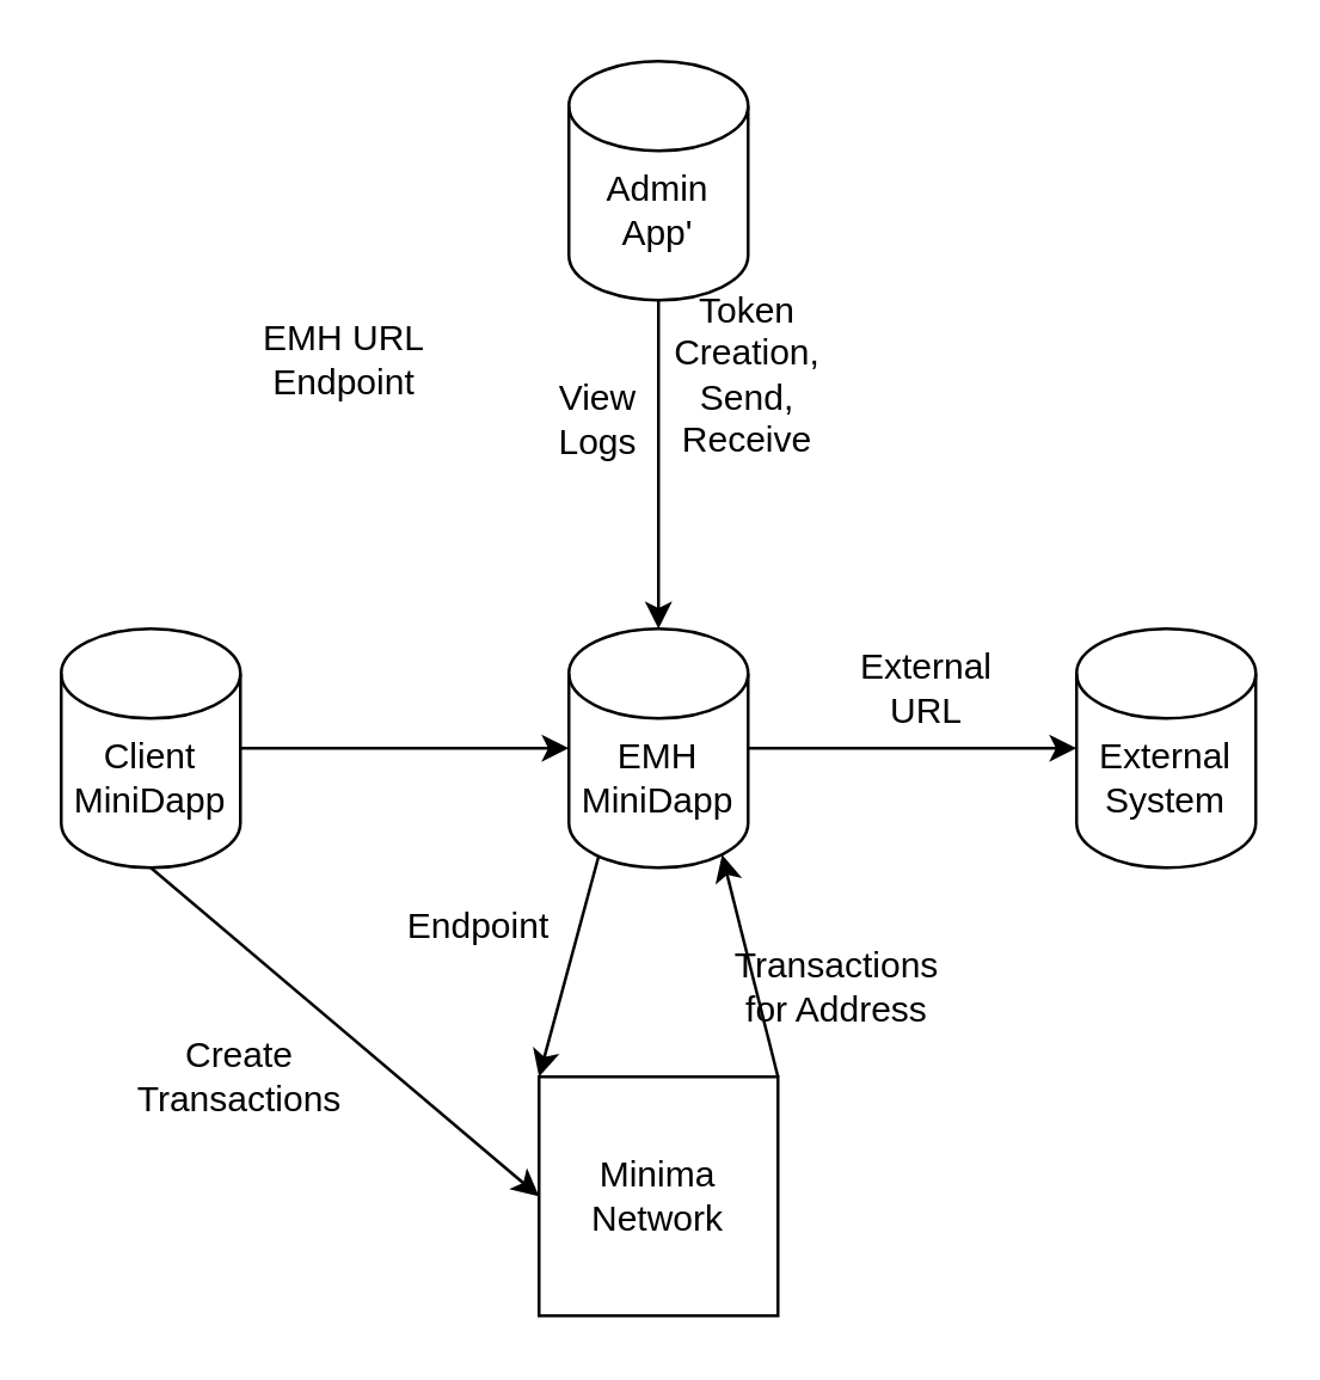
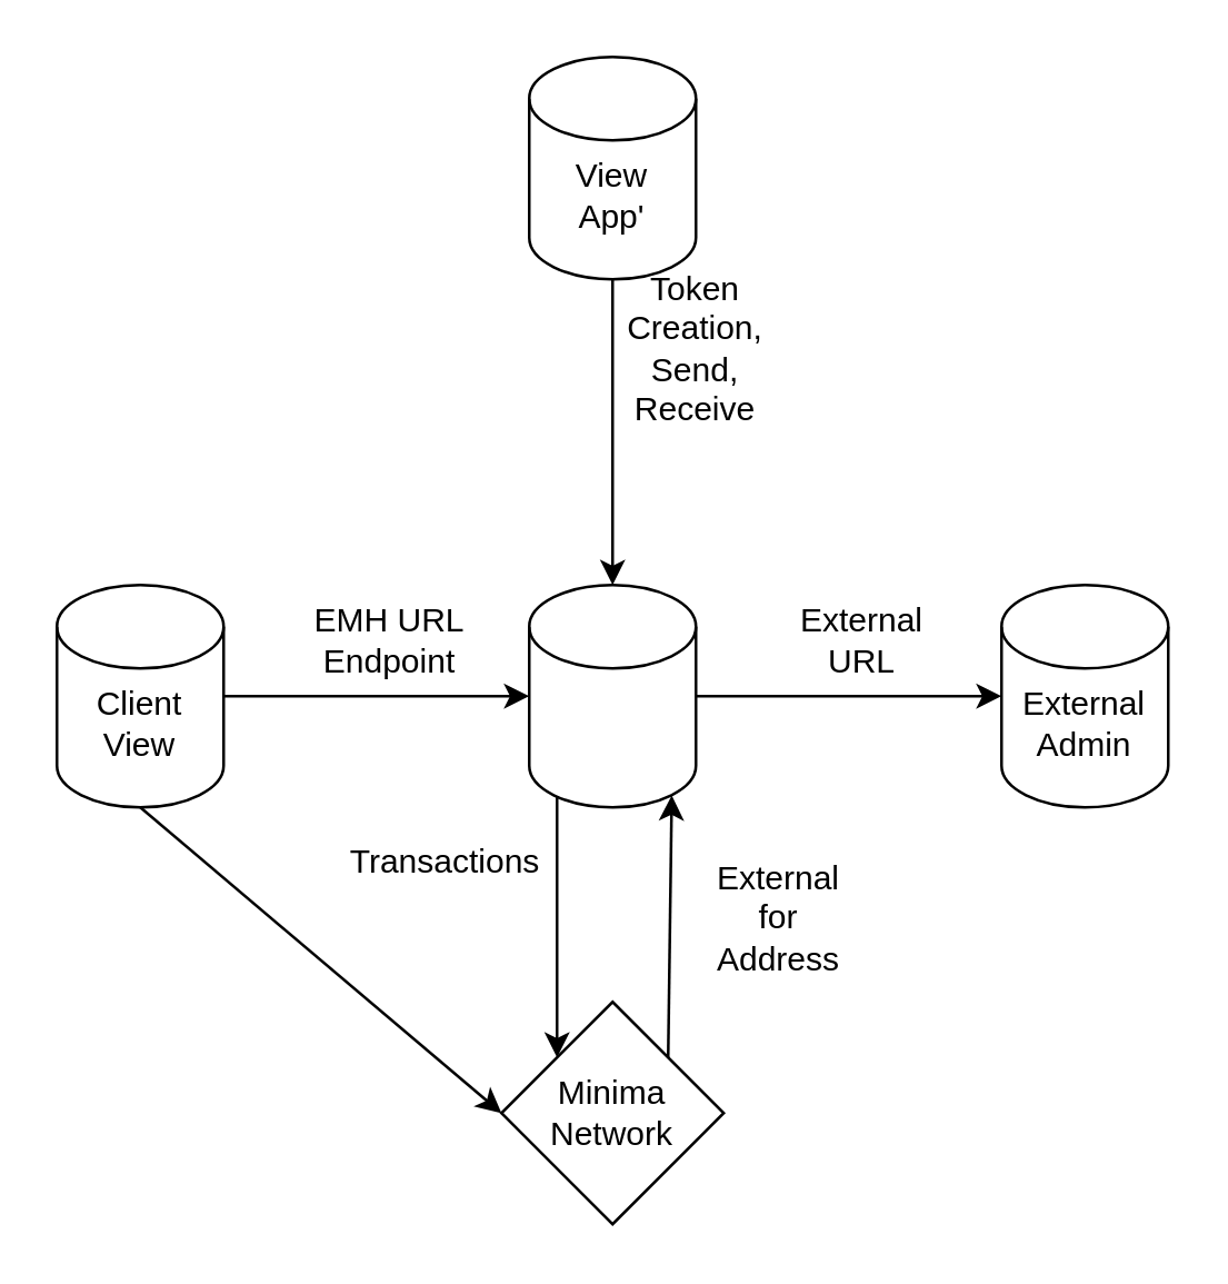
  <mxCell id="0" />
  <mxCell id="1" parent="0" />
  <mxCell id="2" value="" style="shape=cylinder3;whiteSpace=wrap;html=1;boundedLbl=1;backgroundOutline=1;size=15;" vertex="1" parent="1"><mxGeometry x="190" y="210" width="60" height="80" as="geometry" /></mxCell>
  <mxCell id="3" value="" style="shape=cylinder3;whiteSpace=wrap;html=1;boundedLbl=1;backgroundOutline=1;size=15;" vertex="1" parent="1"><mxGeometry x="20" y="210" width="60" height="80" as="geometry" /></mxCell>
- <mxCell id="4" value="EMH&lt;br&gt;MiniDapp" style="text;html=1;strokeColor=none;fillColor=none;align=center;verticalAlign=middle;whiteSpace=wrap;rounded=0;" vertex="1" parent="1"><mxGeometry x="200" y="250" width="40" height="20" as="geometry" /></mxCell>
- <mxCell id="5" value="Client&lt;br&gt;MiniDapp" style="text;html=1;strokeColor=none;fillColor=none;align=center;verticalAlign=middle;whiteSpace=wrap;rounded=0;" vertex="1" parent="1"><mxGeometry x="30" y="250" width="40" height="20" as="geometry" /></mxCell>
- <mxCell id="6" value="Minima&lt;br&gt;Network" style="whiteSpace=wrap;html=1;rounded=0;" vertex="1" parent="1"><mxGeometry x="180" y="360" width="80" height="80" as="geometry" /></mxCell>
+ <mxCell id="5" value="Client&lt;br&gt;View" style="text;html=1;strokeColor=none;fillColor=none;align=center;verticalAlign=middle;whiteSpace=wrap;rounded=0;" vertex="1" parent="1"><mxGeometry x="30" y="250" width="40" height="20" as="geometry" /></mxCell>
+ <mxCell id="6" value="Minima&lt;br&gt;Network" style="rhombus;whiteSpace=wrap;html=1;" vertex="1" parent="1"><mxGeometry x="180" y="360" width="80" height="80" as="geometry" /></mxCell>
  <mxCell id="7" value="" style="endArrow=classic;html=1;exitX=1;exitY=0.5;exitDx=0;exitDy=0;exitPerimeter=0;entryX=0;entryY=0.5;entryDx=0;entryDy=0;entryPerimeter=0;" edge="1" parent="1" source="3" target="2"><mxGeometry width="50" height="50" relative="1" as="geometry"><mxPoint x="150" y="220" as="sourcePoint" /><mxPoint x="200" y="170" as="targetPoint" /></mxGeometry></mxCell>
  <mxCell id="8" value="" style="endArrow=classic;html=1;exitX=0.5;exitY=1;exitDx=0;exitDy=0;exitPerimeter=0;entryX=0;entryY=0.5;entryDx=0;entryDy=0;" edge="1" parent="1" source="3" target="6"><mxGeometry width="50" height="50" relative="1" as="geometry"><mxPoint x="290" y="270" as="sourcePoint" /><mxPoint x="340" y="220" as="targetPoint" /></mxGeometry></mxCell>
  <mxCell id="9" value="" style="endArrow=classic;html=1;exitX=1;exitY=0;exitDx=0;exitDy=0;entryX=0.855;entryY=1;entryDx=0;entryDy=-4.35;entryPerimeter=0;" edge="1" parent="1" source="6" target="2"><mxGeometry width="50" height="50" relative="1" as="geometry"><mxPoint x="290" y="270" as="sourcePoint" /><mxPoint x="241" y="286" as="targetPoint" /></mxGeometry></mxCell>
- <mxCell id="10" value="EMH URL Endpoint" style="text;html=1;strokeColor=none;fillColor=none;align=center;verticalAlign=middle;whiteSpace=wrap;rounded=0;" vertex="1" parent="1"><mxGeometry x="75" y="110" width="80" height="20" as="geometry" /></mxCell>
- <mxCell id="11" value="Transactions&lt;br&gt;for Address" style="text;html=1;strokeColor=none;fillColor=none;align=center;verticalAlign=middle;whiteSpace=wrap;rounded=0;" vertex="1" parent="1"><mxGeometry x="260" y="320" width="40" height="20" as="geometry" /></mxCell>
+ <mxCell id="10" value="EMH URL Endpoint" style="text;html=1;strokeColor=none;fillColor=none;align=center;verticalAlign=middle;whiteSpace=wrap;rounded=0;" vertex="1" parent="1"><mxGeometry x="100" y="220" width="80" height="20" as="geometry" /></mxCell>
+ <mxCell id="11" value="External&lt;br&gt;for Address" style="text;html=1;strokeColor=none;fillColor=none;align=center;verticalAlign=middle;whiteSpace=wrap;rounded=0;" vertex="1" parent="1"><mxGeometry x="260" y="320" width="40" height="20" as="geometry" /></mxCell>
  <mxCell id="12" value="" style="shape=cylinder3;whiteSpace=wrap;html=1;boundedLbl=1;backgroundOutline=1;size=15;" vertex="1" parent="1"><mxGeometry x="360" y="210" width="60" height="80" as="geometry" /></mxCell>
  <mxCell id="13" value="External&lt;br&gt;URL" style="text;html=1;strokeColor=none;fillColor=none;align=center;verticalAlign=middle;whiteSpace=wrap;rounded=0;" vertex="1" parent="1"><mxGeometry x="280" y="220" width="60" height="20" as="geometry" /></mxCell>
  <mxCell id="14" value="" style="endArrow=classic;html=1;exitX=1;exitY=0.5;exitDx=0;exitDy=0;exitPerimeter=0;entryX=0;entryY=0.5;entryDx=0;entryDy=0;entryPerimeter=0;" edge="1" parent="1" source="2" target="12"><mxGeometry width="50" height="50" relative="1" as="geometry"><mxPoint x="290" y="220" as="sourcePoint" /><mxPoint x="340" y="170" as="targetPoint" /></mxGeometry></mxCell>
- <mxCell id="15" value="External&lt;br&gt;System" style="text;html=1;strokeColor=none;fillColor=none;align=center;verticalAlign=middle;whiteSpace=wrap;rounded=0;" vertex="1" parent="1"><mxGeometry x="370" y="250" width="40" height="20" as="geometry" /></mxCell>
+ <mxCell id="15" value="External&lt;br&gt;Admin" style="text;html=1;strokeColor=none;fillColor=none;align=center;verticalAlign=middle;whiteSpace=wrap;rounded=0;" vertex="1" parent="1"><mxGeometry x="370" y="250" width="40" height="20" as="geometry" /></mxCell>
  <mxCell id="16" value="" style="shape=cylinder3;whiteSpace=wrap;html=1;boundedLbl=1;backgroundOutline=1;size=15;" vertex="1" parent="1"><mxGeometry x="190" y="20" width="60" height="80" as="geometry" /></mxCell>
- <mxCell id="17" value="Admin&lt;br&gt;App'" style="text;html=1;strokeColor=none;fillColor=none;align=center;verticalAlign=middle;whiteSpace=wrap;rounded=0;" vertex="1" parent="1"><mxGeometry x="200" y="60" width="40" height="20" as="geometry" /></mxCell>
+ <mxCell id="17" value="View&lt;br&gt;App'" style="text;html=1;strokeColor=none;fillColor=none;align=center;verticalAlign=middle;whiteSpace=wrap;rounded=0;" vertex="1" parent="1"><mxGeometry x="200" y="60" width="40" height="20" as="geometry" /></mxCell>
  <mxCell id="18" value="" style="endArrow=classic;html=1;exitX=0.5;exitY=1;exitDx=0;exitDy=0;exitPerimeter=0;entryX=0.5;entryY=0;entryDx=0;entryDy=0;entryPerimeter=0;" edge="1" parent="1" source="16" target="2"><mxGeometry width="50" height="50" relative="1" as="geometry"><mxPoint x="290" y="210" as="sourcePoint" /><mxPoint x="340" y="160" as="targetPoint" /></mxGeometry></mxCell>
  <mxCell id="19" value="Token&lt;br&gt;Creation,&lt;br&gt;Send,&lt;br&gt;Receive" style="text;html=1;strokeColor=none;fillColor=none;align=center;verticalAlign=middle;whiteSpace=wrap;rounded=0;" vertex="1" parent="1"><mxGeometry x="230" y="115" width="40" height="20" as="geometry" /></mxCell>
- <mxCell id="20" value="View&lt;br&gt;Logs" style="text;html=1;strokeColor=none;fillColor=none;align=center;verticalAlign=middle;whiteSpace=wrap;rounded=0;" vertex="1" parent="1"><mxGeometry x="180" y="130" width="40" height="20" as="geometry" /></mxCell>
- <mxCell id="21" value="Create&lt;br&gt;Transactions" style="text;html=1;strokeColor=none;fillColor=none;align=center;verticalAlign=middle;whiteSpace=wrap;rounded=0;" vertex="1" parent="1"><mxGeometry x="60" y="350" width="40" height="20" as="geometry" /></mxCell>
  <mxCell id="22" value="" style="endArrow=classic;html=1;entryX=0;entryY=0;entryDx=0;entryDy=0;" edge="1" parent="1" target="6"><mxGeometry width="50" height="50" relative="1" as="geometry"><mxPoint x="200" y="286" as="sourcePoint" /><mxPoint x="340" y="160" as="targetPoint" /></mxGeometry></mxCell>
- <mxCell id="23" value="Endpoint" style="text;html=1;strokeColor=none;fillColor=none;align=center;verticalAlign=middle;whiteSpace=wrap;rounded=0;" vertex="1" parent="1"><mxGeometry x="140" y="300" width="40" height="20" as="geometry" /></mxCell>
+ <mxCell id="23" value="Transactions" style="text;html=1;strokeColor=none;fillColor=none;align=center;verticalAlign=middle;whiteSpace=wrap;rounded=0;" vertex="1" parent="1"><mxGeometry x="140" y="300" width="40" height="20" as="geometry" /></mxCell>
